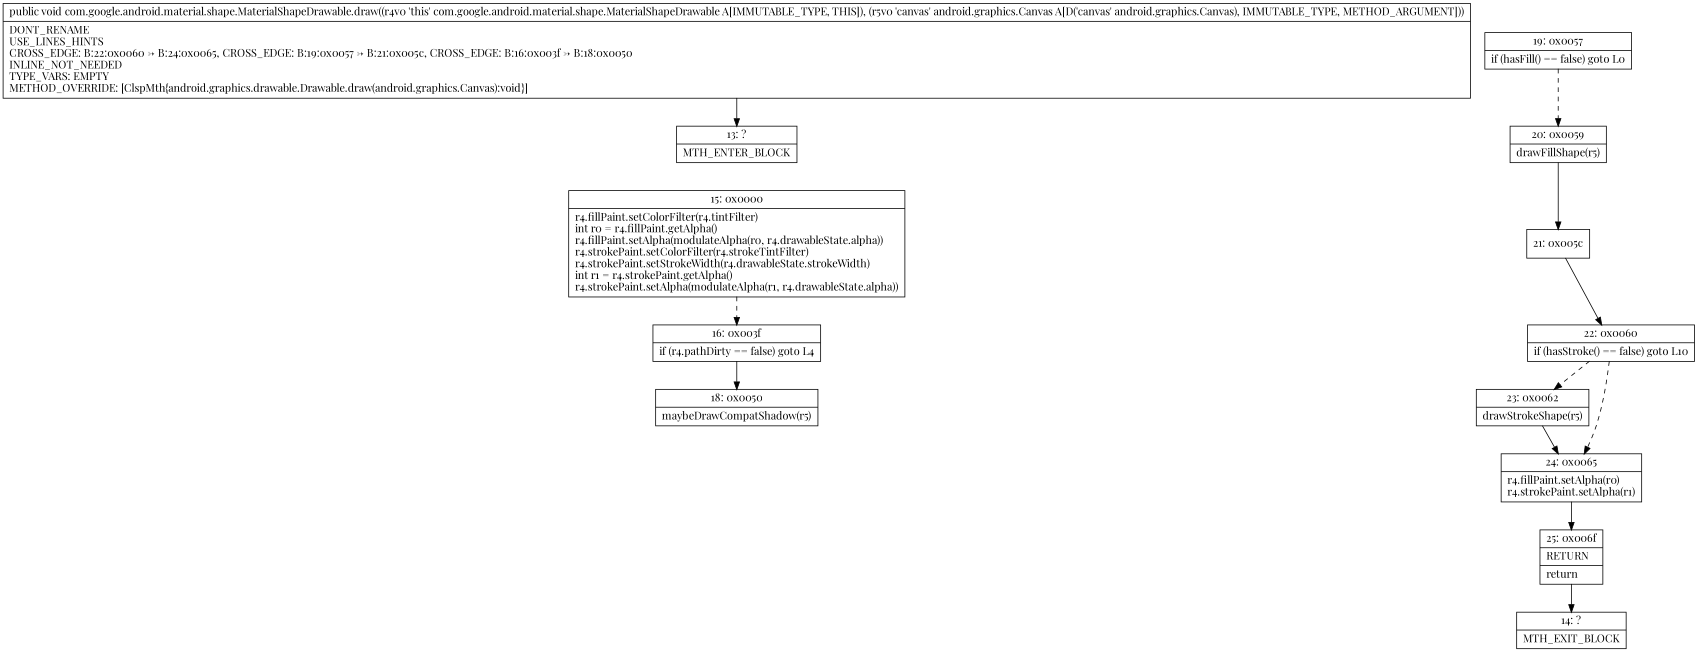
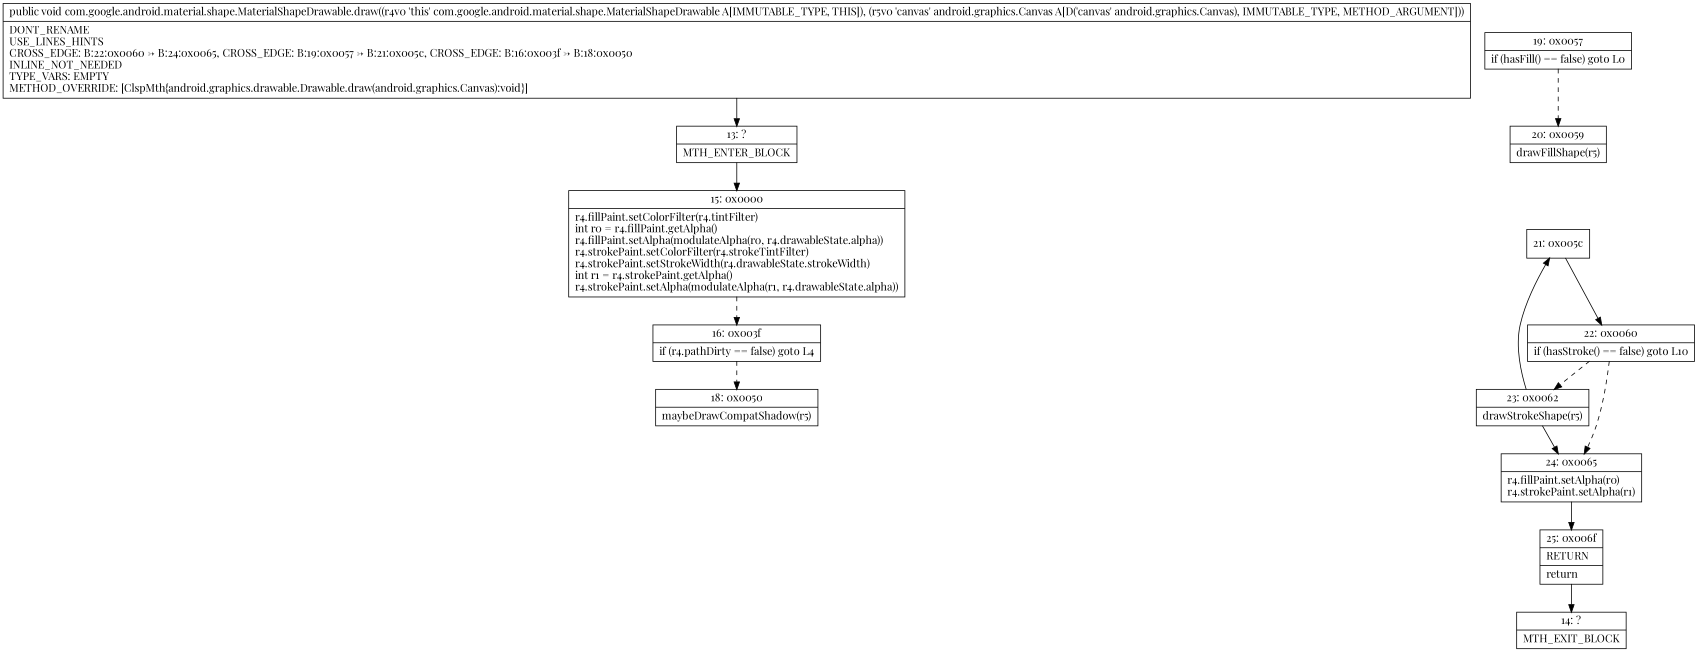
  digraph {
    fontname="Playfair Display"
    node [fontname="Playfair Display" shape=record]
    edge [fontname="Playfair Display"]
    n1 [label="{13\:\ ?|MTH_ENTER_BLOCK\l}"]
    n2 [label="{15\:\ 0x0000|r4.fillPaint.setColorFilter(r4.tintFilter)\lint r0 = r4.fillPaint.getAlpha()\lr4.fillPaint.setAlpha(modulateAlpha(r0, r4.drawableState.alpha))\lr4.strokePaint.setColorFilter(r4.strokeTintFilter)\lr4.strokePaint.setStrokeWidth(r4.drawableState.strokeWidth)\lint r1 = r4.strokePaint.getAlpha()\lr4.strokePaint.setAlpha(modulateAlpha(r1, r4.drawableState.alpha))\l}"]
    n3 [label="{16\:\ 0x003f|if (r4.pathDirty == false) goto L4\l}"]
    n4 [label="{18\:\ 0x0050|maybeDrawCompatShadow(r5)\l}"]
    n5 [label="{19\:\ 0x0057|if (hasFill() == false) goto L0\l}"]
    n6 [label="{20\:\ 0x0059|drawFillShape(r5)\l}"]
    n7 [label="{21\:\ 0x005c}"]
    n8 [label="{22\:\ 0x0060|if (hasStroke() == false) goto L10\l}"]
    n9 [label="{23\:\ 0x0062|drawStrokeShape(r5)\l}"]
    n10 [label="{24\:\ 0x0065|r4.fillPaint.setAlpha(r0)\lr4.strokePaint.setAlpha(r1)\l}"]
    n11 [label="{25\:\ 0x006f|RETURN\l|return\l}"]
    n12 [label="{14\:\ ?|MTH_EXIT_BLOCK\l}"]
    n13 [label="{public void com.google.android.material.shape.MaterialShapeDrawable.draw((r4v0 'this' com.google.android.material.shape.MaterialShapeDrawable A[IMMUTABLE_TYPE, THIS]), (r5v0 'canvas' android.graphics.Canvas A[D('canvas' android.graphics.Canvas), IMMUTABLE_TYPE, METHOD_ARGUMENT]))  | DONT_RENAME\lUSE_LINES_HINTS\lCROSS_EDGE: B:22:0x0060 \-\> B:24:0x0065, CROSS_EDGE: B:19:0x0057 \-\> B:21:0x005c, CROSS_EDGE: B:16:0x003f \-\> B:18:0x0050\lINLINE_NOT_NEEDED\lTYPE_VARS: EMPTY\lMETHOD_OVERRIDE: [ClspMth\{android.graphics.drawable.Drawable.draw(android.graphics.Canvas):void\}]\l}"]
+   n1 -> n2
    n2 -> n3 [style=dashed]
-   n3 -> n4
+   n3 -> n4 [style=dashed]
    n5 -> n6 [style=dashed]
-   n6 -> n7
+   n9 -> n7
    n7 -> n8
    n8 -> n9 [style=dashed]
    n8 -> n10 [style=dashed]
    n9 -> n10
    n10 -> n11
    n11 -> n12
    n13 -> n1
  }
